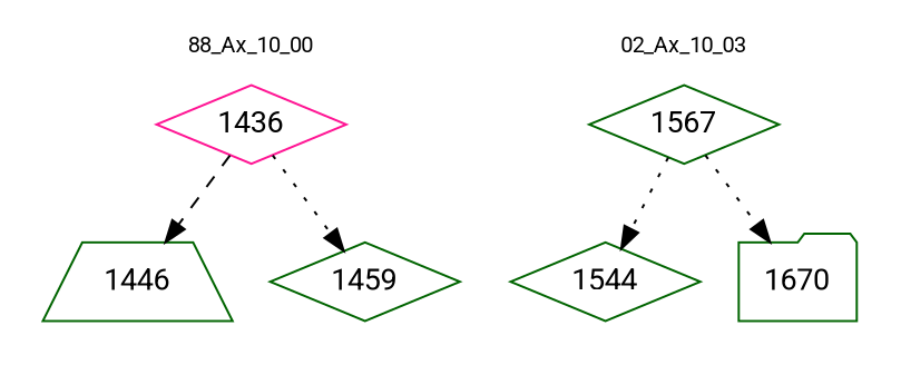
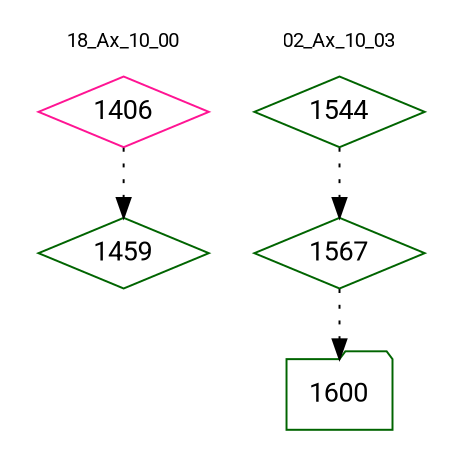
  digraph {
    fontname=Roboto
    node [color=darkgreen fontname=Roboto shape=diamond]
    edge [color=black fontname=Roboto style=dotted]
-   n1 [color=deeppink label=1436]
-   n2 [label=1446 shape=trapezium]
+   n1 [color=deeppink label=1406]
    n3 [label=1459]
    n4 [label=1567]
    n5 [label=1544]
-   n6 [label=1670 shape=folder]
+   n6 [label=1600 shape=folder]
    subgraph cluster_1 {
      color=white
      fontsize=10
-     label="88_Ax_10_00"
+     label="18_Ax_10_00"
      n1
-     n2
      n3
    }
    subgraph cluster_2 {
      color=white
      fontsize=10
      label="02_Ax_10_03"
      n4
      n5
      n6
    }
-   n1 -> n2 [style=dashed]
    n1 -> n3
-   n4 -> n5
+   n5 -> n4
    n4 -> n6
  }
